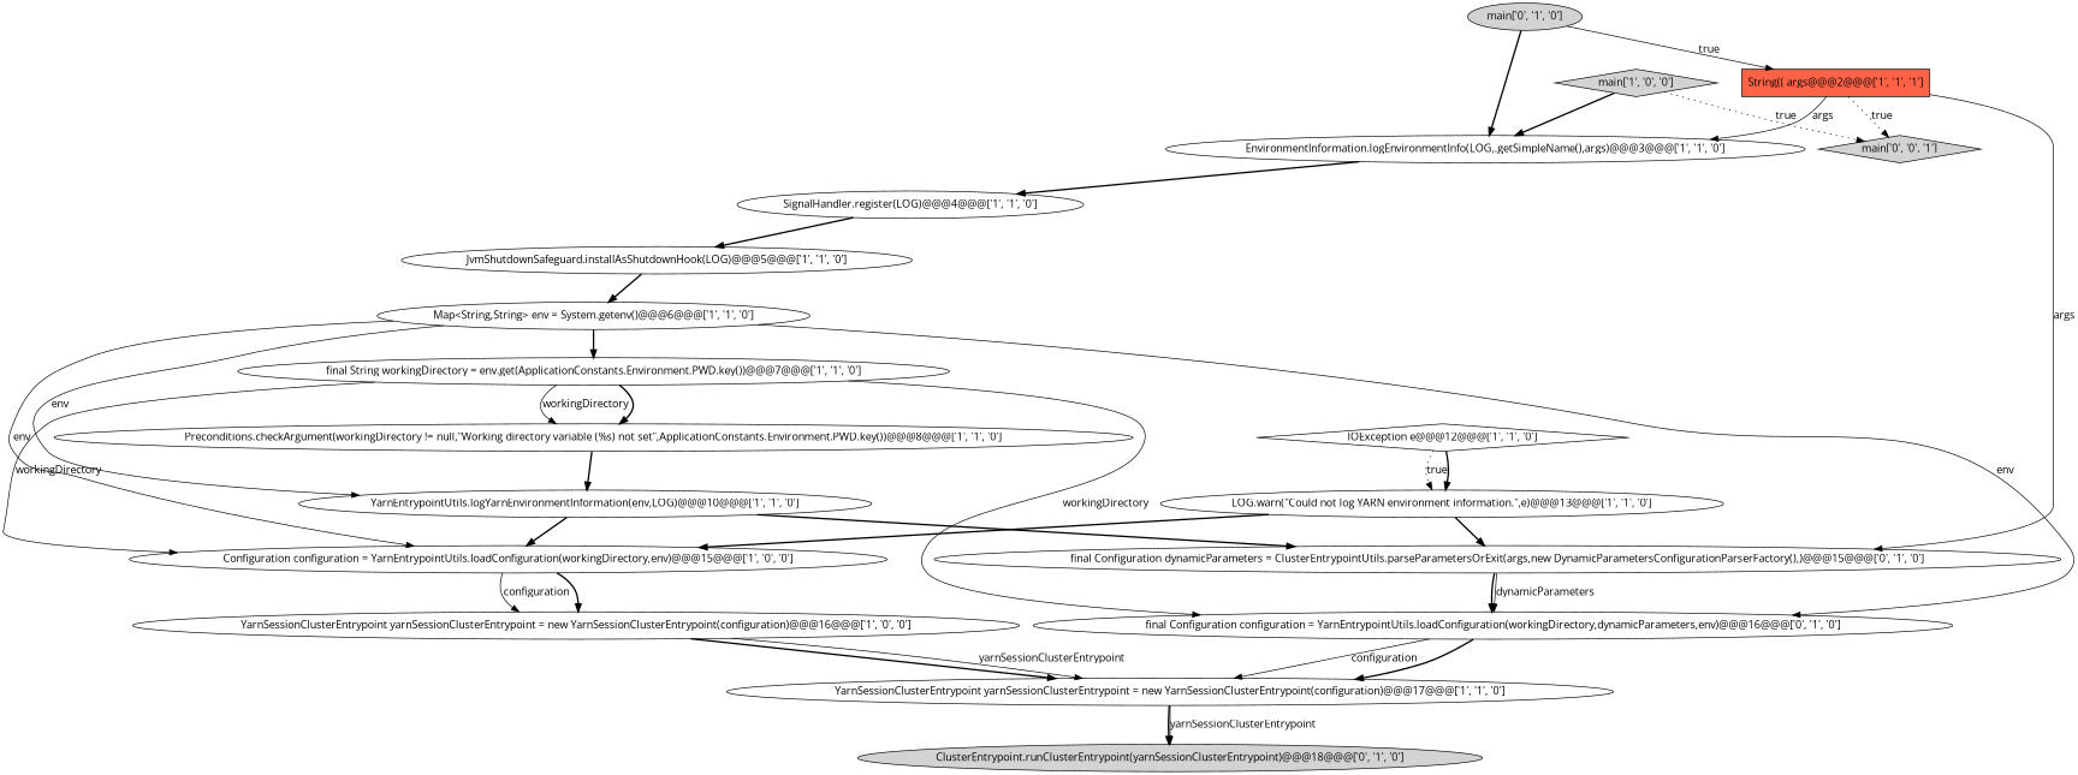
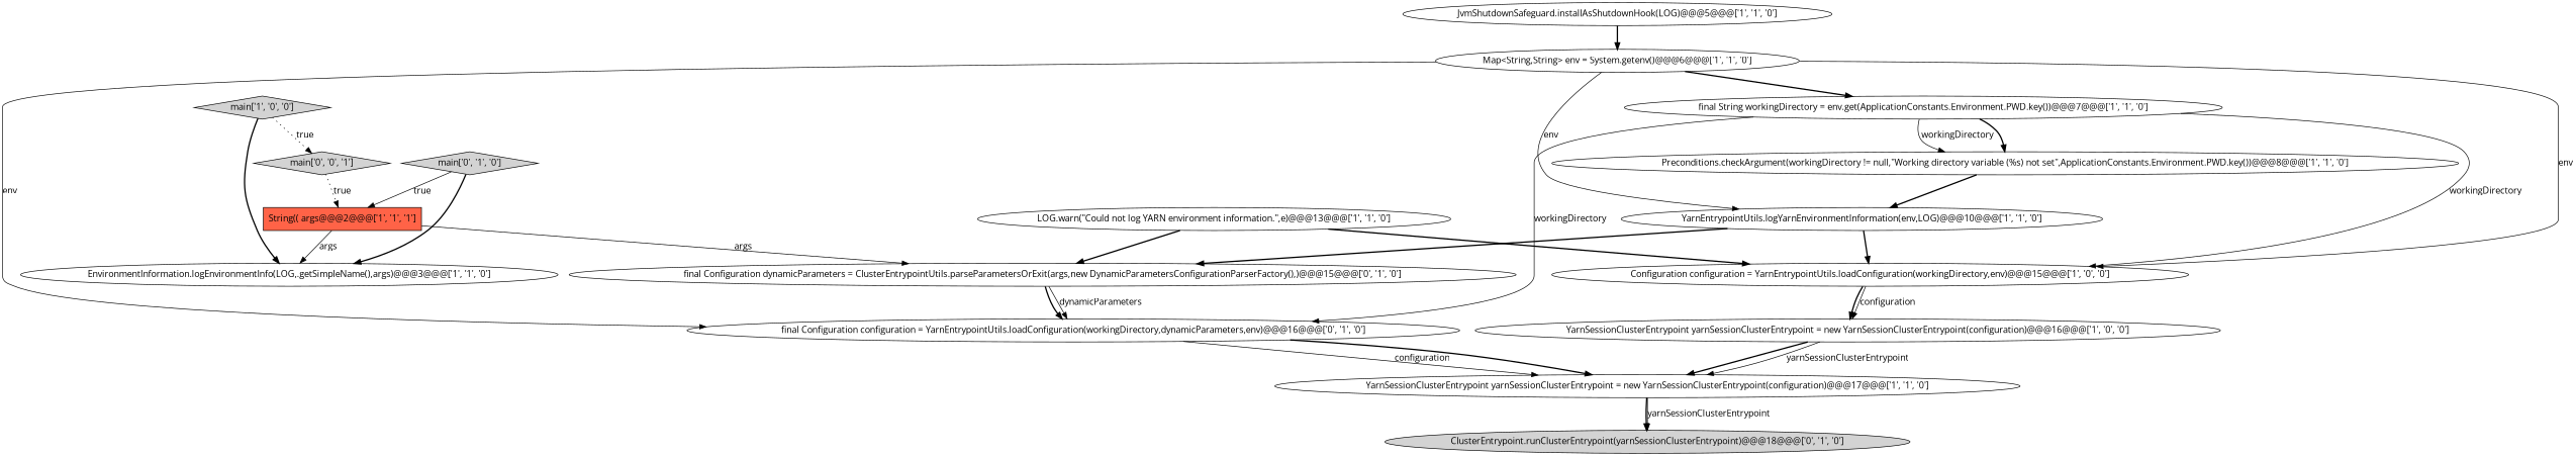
  digraph {
    fontname="Open Sans"
    node [fillcolor=white fontname="Open Sans" shape=ellipse style=filled]
    edge [fontname="Open Sans" style=bold]
    n1 [label="YarnSessionClusterEntrypoint yarnSessionClusterEntrypoint = new YarnSessionClusterEntrypoint(configuration)@@@16@@@['1', '0', '0']"]
    n2 [label="YarnSessionClusterEntrypoint yarnSessionClusterEntrypoint = new YarnSessionClusterEntrypoint(configuration)@@@17@@@['1', '1', '0']"]
    n3 [fillcolor=lightgray label="ClusterEntrypoint.runClusterEntrypoint(yarnSessionClusterEntrypoint)@@@18@@@['0', '1', '0']"]
    n4 [label="final Configuration dynamicParameters = ClusterEntrypointUtils.parseParametersOrExit(args,new DynamicParametersConfigurationParserFactory(),)@@@15@@@['0', '1', '0']"]
    n5 [label="final Configuration configuration = YarnEntrypointUtils.loadConfiguration(workingDirectory,dynamicParameters,env)@@@16@@@['0', '1', '0']"]
    n6 [label="YarnEntrypointUtils.logYarnEnvironmentInformation(env,LOG)@@@10@@@['1', '1', '0']"]
    n7 [label="Configuration configuration = YarnEntrypointUtils.loadConfiguration(workingDirectory,env)@@@15@@@['1', '0', '0']"]
    n8 [label="LOG.warn(\"Could not log YARN environment information.\",e)@@@13@@@['1', '1', '0']"]
    n9 [label="final String workingDirectory = env.get(ApplicationConstants.Environment.PWD.key())@@@7@@@['1', '1', '0']"]
    n10 [label="Preconditions.checkArgument(workingDirectory != null,\"Working directory variable (%s) not set\",ApplicationConstants.Environment.PWD.key())@@@8@@@['1', '1', '0']"]
    n11 [label="Map<String,String> env = System.getenv()@@@6@@@['1', '1', '0']"]
    n12 [label="EnvironmentInformation.logEnvironmentInfo(LOG,.getSimpleName(),args)@@@3@@@['1', '1', '0']"]
-   n13 [label="SignalHandler.register(LOG)@@@4@@@['1', '1', '0']"]
    n14 [label="JvmShutdownSafeguard.installAsShutdownHook(LOG)@@@5@@@['1', '1', '0']"]
    n15 [fillcolor=tomato label="String(( args@@@2@@@['1', '1', '1']" shape=box]
-   n16 [label="IOException e@@@12@@@['1', '1', '0']" shape=diamond]
    n17 [fillcolor=lightgray label="main['0', '0', '1']" shape=diamond]
    n18 [fillcolor=lightgray label="main['1', '0', '0']" shape=diamond]
-   n19 [fillcolor=lightgray label="main['0', '1', '0']"]
+   n19 [fillcolor=lightgray label="main['0', '1', '0']" shape=diamond]
    n1 -> n2
    n1 -> n2 [label=yarnSessionClusterEntrypoint style=solid]
    n2 -> n3
    n2 -> n3 [label=yarnSessionClusterEntrypoint style=solid]
    n4 -> n5 [label=dynamicParameters style=solid]
    n4 -> n5
    n5 -> n2 [label=configuration style=solid]
    n5 -> n2
    n6 -> n4
    n6 -> n7
    n7 -> n1
    n7 -> n1 [label=configuration style=solid]
    n8 -> n4
    n8 -> n7
    n9 -> n5 [label=workingDirectory style=solid]
    n9 -> n7 [label=workingDirectory style=solid]
    n9 -> n10
    n9 -> n10 [label=workingDirectory style=solid]
    n10 -> n6
    n11 -> n5 [label=env style=solid]
    n11 -> n6 [label=env style=solid]
    n11 -> n7 [label=env style=solid]
    n11 -> n9
-   n12 -> n13
-   n13 -> n14
    n14 -> n11
    n15 -> n4 [label=args style=solid]
    n15 -> n12 [label=args style=solid]
-   n16 -> n8 [label=true style=dotted]
-   n16 -> n8
-   n15 -> n17 [label=true style=dotted]
+   n17 -> n15 [label=true style=dotted]
    n18 -> n12
    n18 -> n17 [label=true style=dotted]
    n19 -> n12
    n19 -> n15 [label=true style=solid]
  }
